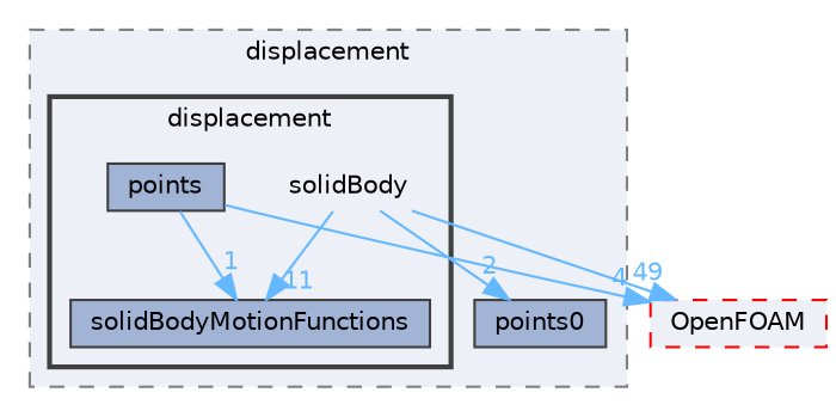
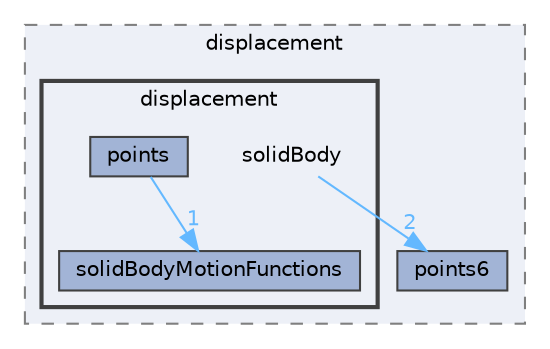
  digraph {
    compound=true
    node [fontname=Helvetica fontsize=10 shape=box color=grey25 fillcolor="#a2b4d6" style=filled]
    edge [color=steelblue1 fontcolor=steelblue1 fontname=Helvetica fontsize=10 labeldistance=1.5 labelfontname=Helvetica labelfontsize=10]
    n1 [height=0.2 label=solidBody shape=plaintext width=0.4 color="" fillcolor="" style=""]
    n2 [height=0.2 label=points width=0.4]
    n3 [height=0.2 label=solidBodyMotionFunctions width=0.4]
-   n4 [height=0.2 label=points0 width=0.4]
-   n5 [color=red fillcolor="#edf0f7" height=0.2 label=OpenFOAM style="filled,dashed" width=0.4]
+   n4 [height=0.2 label=points6 width=0.4]
    subgraph cluster_1 {
      bgcolor="#edf0f7"
      fontname=Helvetica
      fontsize=10
      label=displacement
      pencolor=grey50
      style="filled,dashed"
      n4
      subgraph cluster_2 {
        bgcolor="#edf0f7"
        fontname=Helvetica
        fontsize=10
        label=displacement
        pencolor=grey25
        style="filled,bold"
        n1
        n2
        n3
      }
    }
-   n1 -> n3 [headlabel=11]
    n1 -> n4 [headlabel=2]
-   n1 -> n5 [headlabel=49]
    n2 -> n3 [headlabel=1]
-   n2 -> n5 [headlabel=4]
  }
